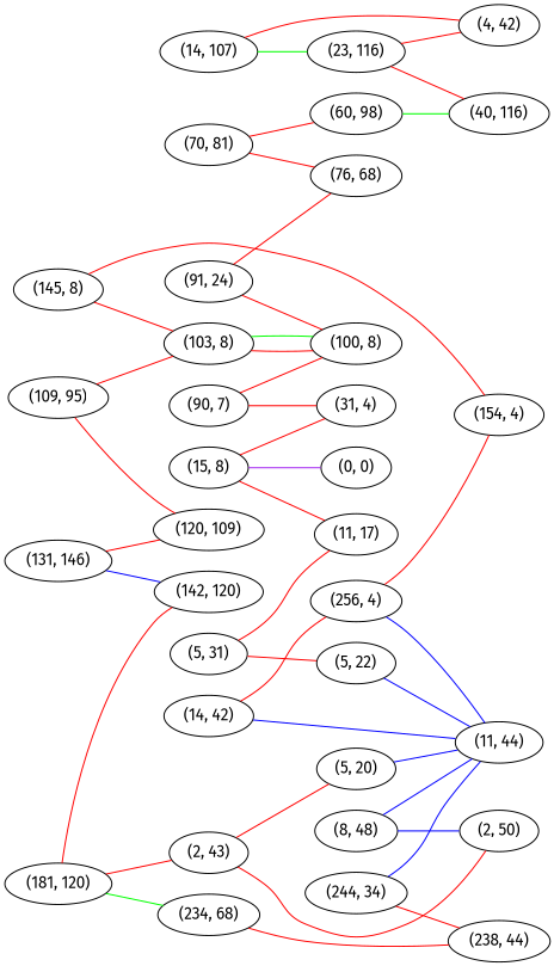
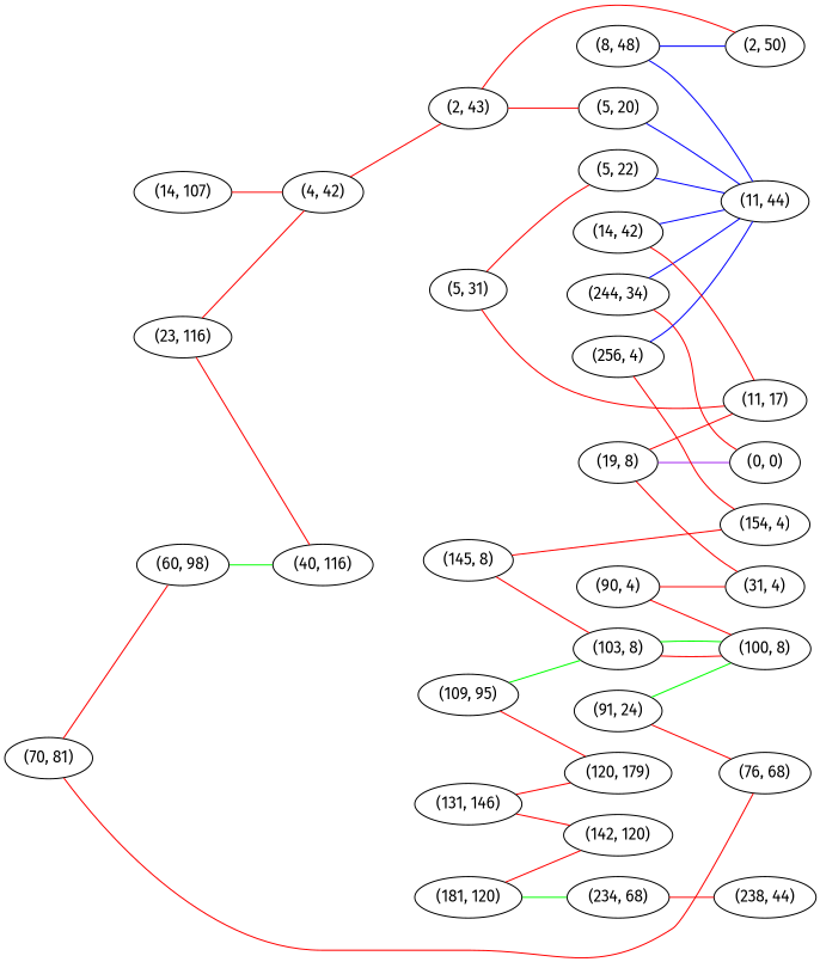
  graph {
    fontname="Fira Sans"
    rankdir=LR
    node [fontname="Fira Sans"]
    edge [color=red fontname="Fira Sans" weight=1]
    "(14, 107)"
    "(4, 42)"
    "(23, 116)"
    "(2, 43)"
    "(40, 116)"
    "(145, 8)"
    "(154, 4)"
    "(103, 8)"
    "(100, 8)"
    "(5, 31)"
    "(5, 22)"
    "(11, 17)"
    "(11, 44)"
    n14 [label="(76, 68)"]
    "(91, 24)"
-   "(15, 8)"
+   "(15, 8)" [label="(19, 8)"]
    "(0, 0)"
    "(31, 4)"
-   "(90, 4)" [label="(90, 7)"]
+   "(90, 4)"
    "(70, 81)"
    "(60, 98)"
    "(109, 95)"
-   "(120, 109)"
+   "(120, 109)" [label="(120, 179)"]
    "(2, 50)"
    "(5, 20)"
    "(244, 34)"
    "(238, 44)"
    "(256, 4)"
    "(181, 120)"
    "(234, 68)"
    "(142, 120)"
    n32 [label="(131, 146)"]
    "(14, 42)"
    "(8, 48)"
    "(14, 107)" -- "(4, 42)"
-   "(14, 107)" -- "(23, 116)" [color=green weight=2]
-   "(181, 120)" -- "(2, 43)"
+   "(4, 42)" -- "(2, 43)"
    "(23, 116)" -- "(4, 42)"
    "(23, 116)" -- "(40, 116)"
    "(2, 43)" -- "(2, 50)"
    "(2, 43)" -- "(5, 20)"
    "(145, 8)" -- "(154, 4)"
    "(145, 8)" -- "(103, 8)"
    "(103, 8)" -- "(100, 8)"
    "(103, 8)" -- "(100, 8)" [color=green weight=2]
    "(5, 31)" -- "(5, 22)"
    "(5, 31)" -- "(11, 17)"
    "(5, 22)" -- "(11, 44)" [color=blue weight=3]
-   "(91, 24)" -- "(100, 8)"
+   "(91, 24)" -- "(100, 8)" [color=green]
    "(91, 24)" -- n14
    "(15, 8)" -- "(11, 17)"
    "(15, 8)" -- "(0, 0)" [color=purple weight=4]
    "(15, 8)" -- "(31, 4)"
    "(90, 4)" -- "(100, 8)"
    "(90, 4)" -- "(31, 4)"
    "(70, 81)" -- n14
    "(70, 81)" -- "(60, 98)"
    "(60, 98)" -- "(40, 116)" [color=green weight=2]
-   "(109, 95)" -- "(103, 8)"
+   "(109, 95)" -- "(103, 8)" [color=green]
    "(109, 95)" -- "(120, 109)"
    "(5, 20)" -- "(11, 44)" [color=blue weight=3]
    "(244, 34)" -- "(11, 44)" [color=blue weight=3]
-   "(244, 34)" -- "(238, 44)"
+   "(244, 34)" -- "(0, 0)"
    "(256, 4)" -- "(154, 4)"
    "(256, 4)" -- "(11, 44)" [color=blue weight=3]
    "(181, 120)" -- "(234, 68)" [color=green weight=2]
    "(181, 120)" -- "(142, 120)"
    "(234, 68)" -- "(238, 44)"
    n32 -- "(120, 109)"
-   n32 -- "(142, 120)" [color=blue]
-   "(14, 42)" -- "(256, 4)"
+   n32 -- "(142, 120)"
+   "(14, 42)" -- "(11, 17)"
    "(14, 42)" -- "(11, 44)" [color=blue weight=3]
    "(8, 48)" -- "(11, 44)" [color=blue weight=3]
    "(8, 48)" -- "(2, 50)" [color=blue weight=3]
  }
